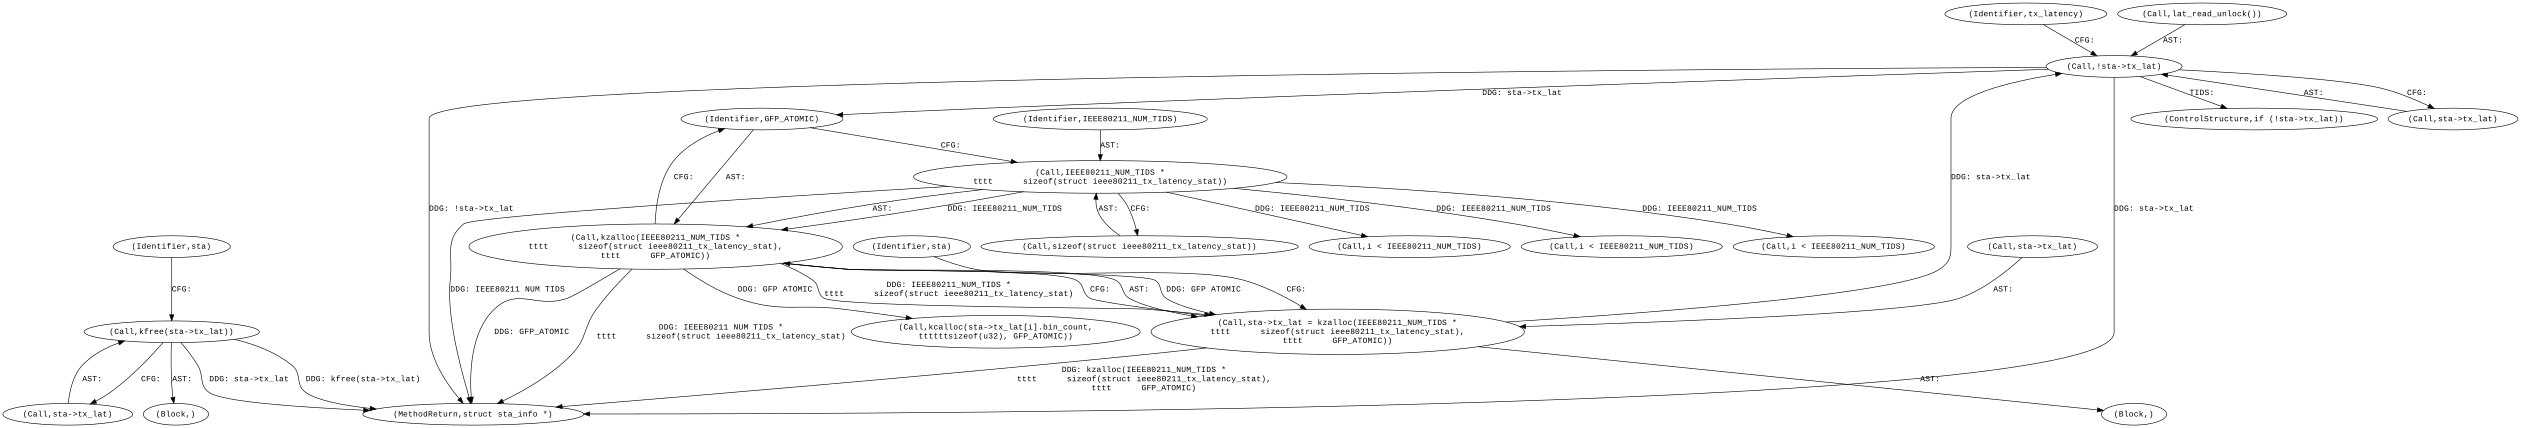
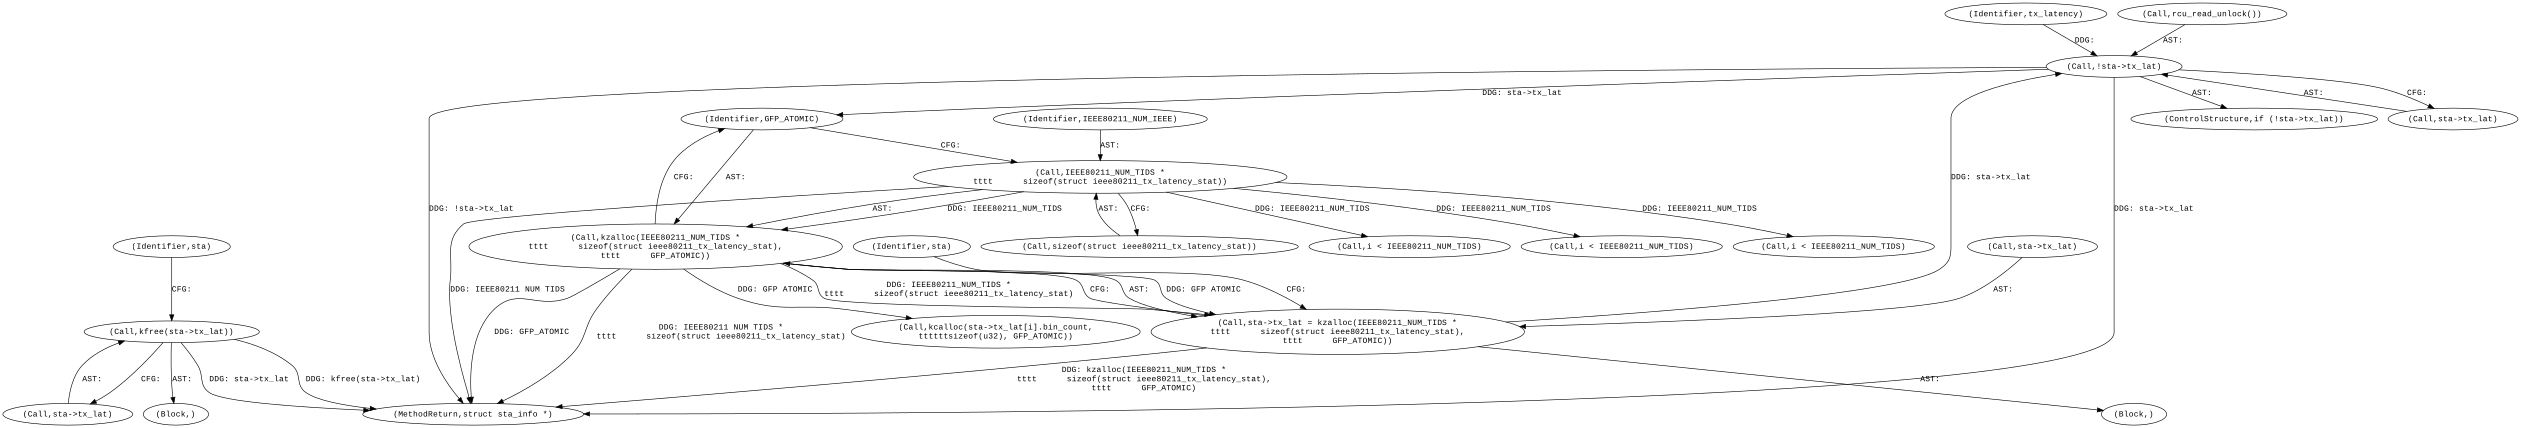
  digraph {
    fontname="Liberation Mono"
    node [fontname="Liberation Mono"]
    edge [fontname="Liberation Mono"]
    n1 [label="(Call,kfree(sta->tx_lat))"]
    n2 [label="(MethodReturn,struct sta_info *)"]
    n3 [label="(Call,sta->tx_lat)"]
    n4 [label="(Block,)"]
    n5 [label="(Call,!sta->tx_lat)"]
    n6 [label="(ControlStructure,if (!sta->tx_lat))"]
    n7 [label="(Call,sta->tx_lat)"]
    n8 [label="(Identifier,GFP_ATOMIC)"]
    n9 [label="(Call,sta->tx_lat = kzalloc(IEEE80211_NUM_TIDS *\n\t\t\t\t      sizeof(struct ieee80211_tx_latency_stat),\n\t\t\t\t      GFP_ATOMIC))"]
    n10 [label="(Call,kzalloc(IEEE80211_NUM_TIDS *\n\t\t\t\t      sizeof(struct ieee80211_tx_latency_stat),\n\t\t\t\t      GFP_ATOMIC))"]
    n11 [label="(Block,)"]
    n12 [label="(Call,kcalloc(sta->tx_lat[i].bin_count,\n\t\t\t\t\t\tsizeof(u32), GFP_ATOMIC))"]
    n13 [label="(Call,IEEE80211_NUM_TIDS *\n\t\t\t\t      sizeof(struct ieee80211_tx_latency_stat))"]
    n14 [label="(Call,i < IEEE80211_NUM_TIDS)"]
    n15 [label="(Call,i < IEEE80211_NUM_TIDS)"]
    n16 [label="(Call,sizeof(struct ieee80211_tx_latency_stat))"]
    n17 [label="(Call,i < IEEE80211_NUM_TIDS)"]
    n18 [label="(Identifier,tx_latency)"]
    n19 [label="(Identifier,sta)"]
-   n20 [label="(Identifier,IEEE80211_NUM_TIDS)"]
+   n20 [label="(Identifier,IEEE80211_NUM_IEEE)"]
    n21 [label="(Identifier,sta)"]
-   n22 [label="(Call,lat_read_unlock())"]
+   n22 [label="(Call,rcu_read_unlock())"]
    n23 [label="(Call,sta->tx_lat)"]
    n1 -> n2 [label="DDG: kfree(sta->tx_lat)"]
    n1 -> n2 [label="DDG: sta->tx_lat"]
    n1 -> n3 [label="CFG: "]
    n1 -> n4 [label="AST: "]
    n3 -> n1 [label="AST: "]
    n5 -> n2 [label="DDG: sta->tx_lat"]
    n5 -> n2 [label="DDG: !sta->tx_lat"]
-   n5 -> n6 [label="TIDS: "]
+   n5 -> n6 [label="AST: "]
    n5 -> n7 [label="CFG: "]
    n5 -> n8 [label="DDG: sta->tx_lat"]
    n7 -> n5 [label="AST: "]
    n8 -> n10 [label="AST: "]
    n8 -> n13 [label="CFG: "]
    n9 -> n2 [label="DDG: kzalloc(IEEE80211_NUM_TIDS *\n\t\t\t\t      sizeof(struct ieee80211_tx_latency_stat),\n\t\t\t\t      GFP_ATOMIC)"]
    n9 -> n5 [label="DDG: sta->tx_lat"]
    n9 -> n10 [label="CFG: "]
    n9 -> n11 [label="AST: "]
    n10 -> n2 [label="DDG: IEEE80211_NUM_TIDS *\n\t\t\t\t      sizeof(struct ieee80211_tx_latency_stat)"]
    n10 -> n2 [label="DDG: GFP_ATOMIC"]
    n10 -> n8 [label="CFG: "]
    n10 -> n9 [label="AST: "]
    n10 -> n9 [label="DDG: IEEE80211_NUM_TIDS *\n\t\t\t\t      sizeof(struct ieee80211_tx_latency_stat)"]
    n10 -> n9 [label="DDG: GFP_ATOMIC"]
    n10 -> n12 [label="DDG: GFP_ATOMIC"]
    n13 -> n2 [label="DDG: IEEE80211_NUM_TIDS"]
    n13 -> n10 [label="AST: "]
    n13 -> n10 [label="DDG: IEEE80211_NUM_TIDS"]
    n13 -> n14 [label="DDG: IEEE80211_NUM_TIDS"]
    n13 -> n15 [label="DDG: IEEE80211_NUM_TIDS"]
    n13 -> n16 [label="CFG: "]
    n13 -> n17 [label="DDG: IEEE80211_NUM_TIDS"]
    n16 -> n13 [label="AST: "]
-   n18 -> n5 [label="CFG: "]
+   n18 -> n5 [label="DDG: "]
    n19 -> n9 [label="CFG: "]
    n20 -> n13 [label="AST: "]
    n21 -> n1 [label="CFG: "]
    n22 -> n5 [label="AST: "]
    n23 -> n9 [label="AST: "]
  }
